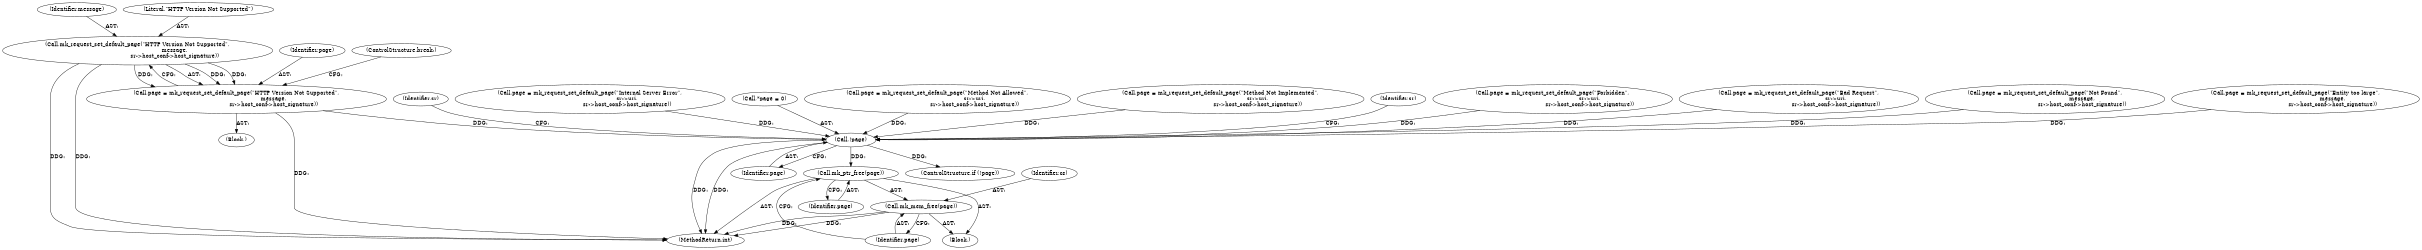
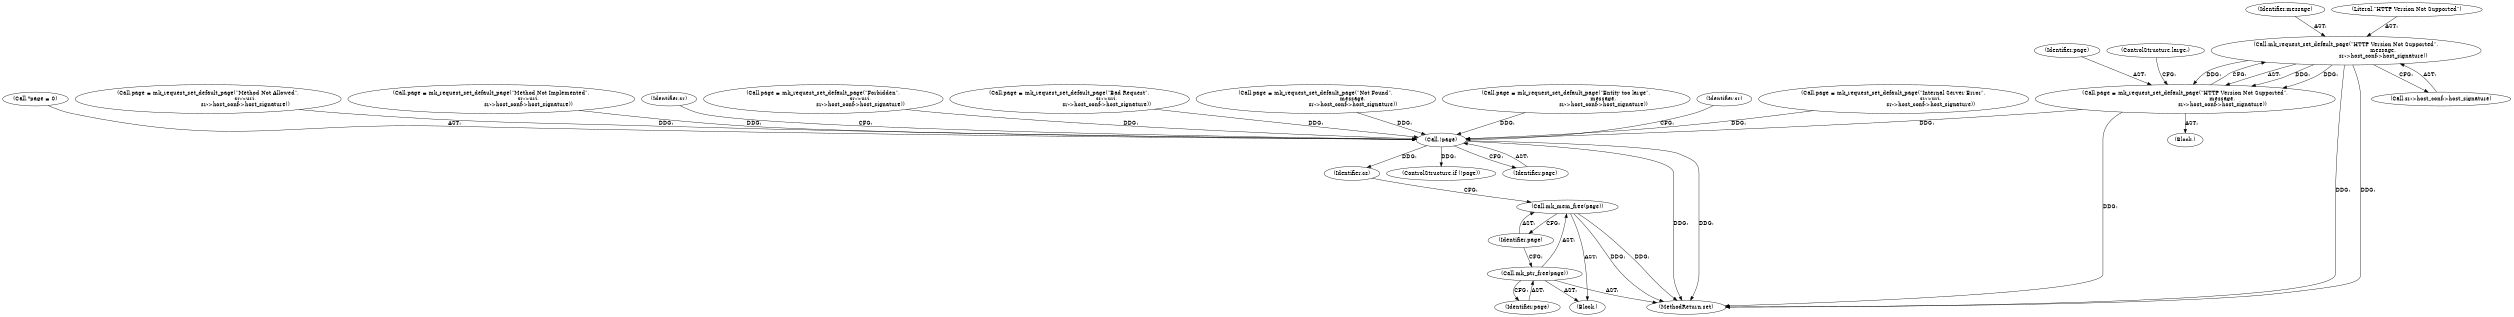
  digraph {
    n1 [label="(Call,mk_request_set_default_page(\"HTTP Version Not Supported\",\n                                           message,\n                                           sr->host_conf->host_signature))"]
    n2 [label="(Call,page = mk_request_set_default_page(\"HTTP Version Not Supported\",\n                                           message,\n                                           sr->host_conf->host_signature))"]
-   n3 [label="(MethodReturn,int)"]
+   n3 [label="(MethodReturn,set)"]
+   n4 [label="(Call,sr->host_conf->host_signature)"]
    n5 [label="(Call,!page)"]
    n6 [label="(Block,)"]
    n7 [label="(Call,mk_ptr_free(page))"]
    n8 [label="(ControlStructure,if (!page))"]
    n9 [label="(Identifier,page)"]
    n10 [label="(Call,mk_mem_free(page))"]
    n11 [label="(Block,)"]
    n12 [label="(Identifier,page)"]
    n13 [label="(Identifier,page)"]
    n14 [label="(Call,page = mk_request_set_default_page(\"Method Not Implemented\",\n                                           sr->uri,\n                                           sr->host_conf->host_signature))"]
    n15 [label="(Identifier,sr)"]
    n16 [label="(Identifier,cs)"]
    n17 [label="(Call,page = mk_request_set_default_page(\"Forbidden\",\n                                           sr->uri,\n                                           sr->host_conf->host_signature))"]
    n18 [label="(Identifier,message)"]
    n19 [label="(Call,page = mk_request_set_default_page(\"Bad Request\",\n                                           sr->uri,\n                                           sr->host_conf->host_signature))"]
    n20 [label="(Call,page = mk_request_set_default_page(\"Not Found\",\n                                           message,\n                                           sr->host_conf->host_signature))"]
    n21 [label="(Call,page = mk_request_set_default_page(\"Entity too large\",\n                                           message,\n                                           sr->host_conf->host_signature))"]
    n22 [label="(Identifier,page)"]
    n23 [label="(Identifier,sr)"]
    n24 [label="(Call,page = mk_request_set_default_page(\"Internal Server Error\",\n                                           sr->uri,\n                                           sr->host_conf->host_signature))"]
-   n25 [label="(ControlStructure,break;)"]
+   n25 [label="(ControlStructure,large;)"]
    n26 [label="(Call,*page = 0)"]
    n27 [label="(Literal,\"HTTP Version Not Supported\")"]
    n28 [label="(Call,page = mk_request_set_default_page(\"Method Not Allowed\",\n                                           sr->uri,\n                                           sr->host_conf->host_signature))"]
    n1 -> n2 [label="AST: "]
    n1 -> n2 [label="DDG: "]
    n1 -> n2 [label="DDG: "]
    n1 -> n2 [label="DDG: "]
    n1 -> n3 [label="DDG: "]
    n1 -> n3 [label="DDG: "]
+   n1 -> n4 [label="CFG: "]
    n2 -> n1 [label="CFG: "]
    n2 -> n3 [label="DDG: "]
    n2 -> n5 [label="DDG: "]
    n2 -> n6 [label="AST: "]
+   n4 -> n1 [label="AST: "]
    n5 -> n3 [label="DDG: "]
    n5 -> n3 [label="DDG: "]
-   n5 -> n7 [label="DDG: "]
+   n5 -> n16 [label="DDG: "]
    n5 -> n8 [label="DDG: "]
    n5 -> n9 [label="CFG: "]
    n7 -> n3 [label="AST: "]
    n7 -> n10 [label="AST: "]
    n7 -> n11 [label="AST: "]
    n7 -> n12 [label="CFG: "]
    n9 -> n5 [label="AST: "]
    n10 -> n3 [label="DDG: "]
    n10 -> n3 [label="DDG: "]
    n10 -> n11 [label="AST: "]
    n10 -> n13 [label="CFG: "]
    n12 -> n7 [label="AST: "]
    n13 -> n7 [label="CFG: "]
    n13 -> n10 [label="AST: "]
    n14 -> n5 [label="DDG: "]
    n15 -> n5 [label="CFG: "]
-   n16 -> n10 [label="AST: "]
+   n16 -> n10 [label="CFG: "]
    n17 -> n5 [label="DDG: "]
    n18 -> n1 [label="AST: "]
    n19 -> n5 [label="DDG: "]
    n20 -> n5 [label="DDG: "]
    n21 -> n5 [label="DDG: "]
    n22 -> n2 [label="AST: "]
    n23 -> n5 [label="CFG: "]
    n24 -> n5 [label="DDG: "]
    n25 -> n2 [label="CFG: "]
    n26 -> n5 [label="AST: "]
    n27 -> n1 [label="AST: "]
    n28 -> n5 [label="DDG: "]
  }
